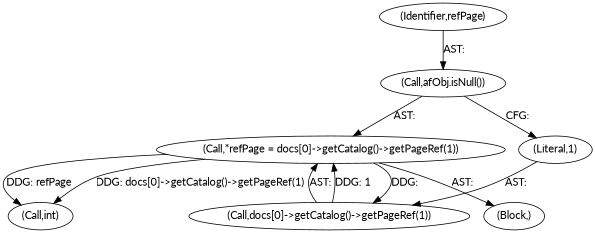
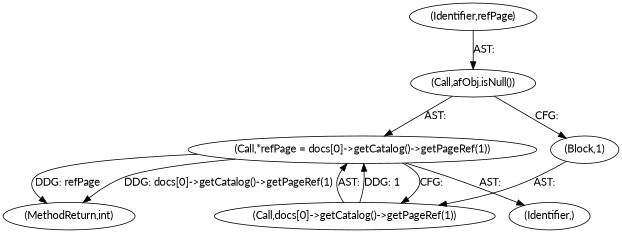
  digraph {
    fontname=Lato
    node [fontname=Lato]
    edge [fontname=Lato]
    n1 [label="(Call,*refPage = docs[0]->getCatalog()->getPageRef(1))"]
    n2 [label="(Call,docs[0]->getCatalog()->getPageRef(1))"]
-   n3 [label="(Call,int)"]
-   n4 [label="(Block,)"]
-   n5 [label="(Literal,1)"]
+   n3 [label="(MethodReturn,int)"]
+   n4 [label="(Identifier,)"]
+   n5 [label="(Block,1)"]
    n6 [label="(Identifier,refPage)"]
    n7 [label="(Call,afObj.isNull())"]
-   n1 -> n2 [label="DDG: "]
+   n1 -> n2 [label="CFG: "]
    n1 -> n3 [label="DDG: docs[0]->getCatalog()->getPageRef(1)"]
    n1 -> n3 [label="DDG: refPage"]
    n1 -> n4 [label="AST: "]
    n2 -> n1 [label="AST: "]
    n2 -> n1 [label="DDG: 1"]
    n5 -> n2 [label="AST: "]
    n6 -> n7 [label="AST: "]
    n7 -> n1 [label="AST: "]
    n7 -> n5 [label="CFG: "]
  }
